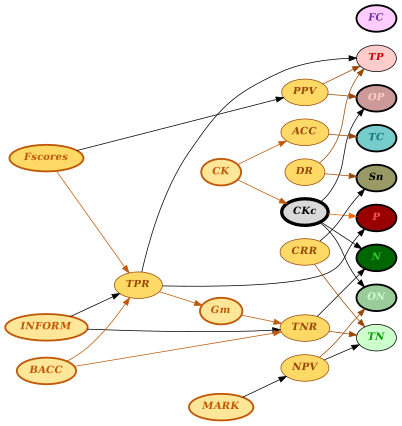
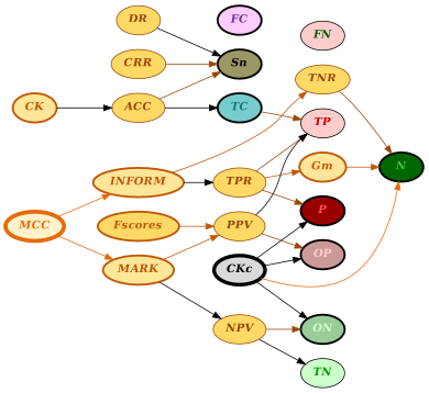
  digraph {
    rankdir=LR
    node [fillcolor="#ffd966" fontcolor="#984707" penwidth=2.5 style=filled]
    edge [color="#984707"]
    n1 [fillcolor="#ffcccc" fontcolor="#cc0000" label=<<b><i>TP</i></b>> penwidth=1.0]
+   n2 [fillcolor="#ffcccc" fontcolor="#005e02" label=<<b><i>FN</i></b>> penwidth=1.0]
    n3 [fillcolor="#ccffcc" fontcolor="#009900" label=<<b><i>TN</i></b>> penwidth=1.0]
    n4 [fillcolor="#77cccc" fontcolor="#117777" label=<<b><i>TC</i></b>>]
    n5 [fillcolor="#ffccff" fontcolor="#7030a0" label=<<b><i>FC</i></b>>]
    n6 [fillcolor="#990000" fontcolor="#ff5050" label=<<b><i>P</i></b>>]
    n7 [fillcolor="#006600" fontcolor="#33cc33" label=<<b><i>N</i></b>>]
    n8 [fillcolor="#cc9999" fontcolor="#ffcccc" label=<<b><i>OP</i></b>>]
    n9 [fillcolor="#99cc99" fontcolor="#ccffcc" label=<<b><i>ON</i></b>>]
    n10 [fillcolor="#999966" fontcolor=black label=<<b><i>Sn</i></b>>]
    n11 [fillcolor="#d9d9d9" fontcolor=black label=<<b><i>CKc</i></b>> penwidth=4.5]
    n12 [color="#984707" label=<<b><i>TPR</i></b>> penwidth=1.0]
    n13 [color="#bf5807" fillcolor="#ffe699" fontcolor="#bf5807" label=<<b><i>Gm</i></b>>]
    n14 [color="#984707" label=<<b><i>TNR</i></b>> penwidth=1.0]
    n15 [color="#984707" label=<<b><i>PPV</i></b>> penwidth=1.0]
    n16 [color="#984707" label=<<b><i>NPV</i></b>> penwidth=1.0]
    n17 [color="#984707" label=<<b><i>ACC</i></b>> penwidth=1.0]
    n18 [color="#984707" label=<<b><i>DR</i></b>> penwidth=1.0]
    n19 [color="#984707" label=<<b><i>CRR</i></b>> penwidth=1.0]
    n20 [color="#bf5807" fillcolor="#ffe699" fontcolor="#bf5807" label=<<b><i>INFORM</i></b>>]
    n21 [color="#bf5807" fillcolor="#ffe699" fontcolor="#bf5807" label=<<b><i>MARK</i></b>>]
-   n22 [color="#bf5807" fillcolor="#ffe699" fontcolor="#bf5807" label=<<b><i>BACC</i></b>>]
    n23 [color="#bf5807" fontcolor="#bf5807" label=<<b><i>Fscores</i></b>>]
    n24 [color="#bf5807" fillcolor="#ffe699" fontcolor="#bf5807" label=<<b><i>CK</i></b>>]
+   n25 [color="#e66a09" fillcolor="#fff2cc" fontcolor="#e66a09" label=<<b><i>MCC</i></b>> penwidth=5.0]
    subgraph sub_1 {
      rank=same
      n1
+     n2
      n3
    }
    subgraph sub_2 {
      rank=same
      n4
      n5
    }
-   n11 -> n6 [color="#e66a09"]
-   n11 -> n7 [color=""]
+   n11 -> n6 [color=""]
+   n11 -> n7 [color="#e66a09"]
    n11 -> n8 [color=""]
    n11 -> n9 [color=""]
-   n12 -> n1 [color=black]
-   n12 -> n6 [color=black]
+   n12 -> n1
+   n12 -> n6
    n12 -> n13 [color="#bf5807"]
-   n13 -> n14 [color="#bf5807"]
-   n14 -> n3
-   n14 -> n7 [color=black]
-   n15 -> n1
+   n13 -> n7 [color="#bf5807"]
+   n14 -> n7
+   n15 -> n1 [color=black]
    n15 -> n8
    n16 -> n3 [color=black]
    n16 -> n9
-   n17 -> n4
-   n18 -> n1
-   n18 -> n10
-   n19 -> n3
-   n19 -> n10 [color=black]
+   n17 -> n4 [color=black]
+   n17 -> n10
+   n4 -> n1
+   n18 -> n10 [color=black]
+   n19 -> n10
    n20 -> n12 [color=black]
-   n20 -> n14 [color=black]
+   n20 -> n14 [color="#bf5807"]
+   n21 -> n15 [color="#bf5807"]
    n21 -> n16 [color=black]
-   n22 -> n12 [color="#bf5807"]
-   n22 -> n14 [color="#bf5807"]
-   n23 -> n12 [color="#bf5807"]
-   n23 -> n15 [color=black]
-   n24 -> n11 [color="#bf5807"]
-   n24 -> n17 [color="#bf5807"]
+   n23 -> n15 [color="#bf5807"]
+   n24 -> n17 [color=black]
+   n25 -> n20 [color="#e66a09"]
+   n25 -> n21 [color="#e66a09"]
  }
